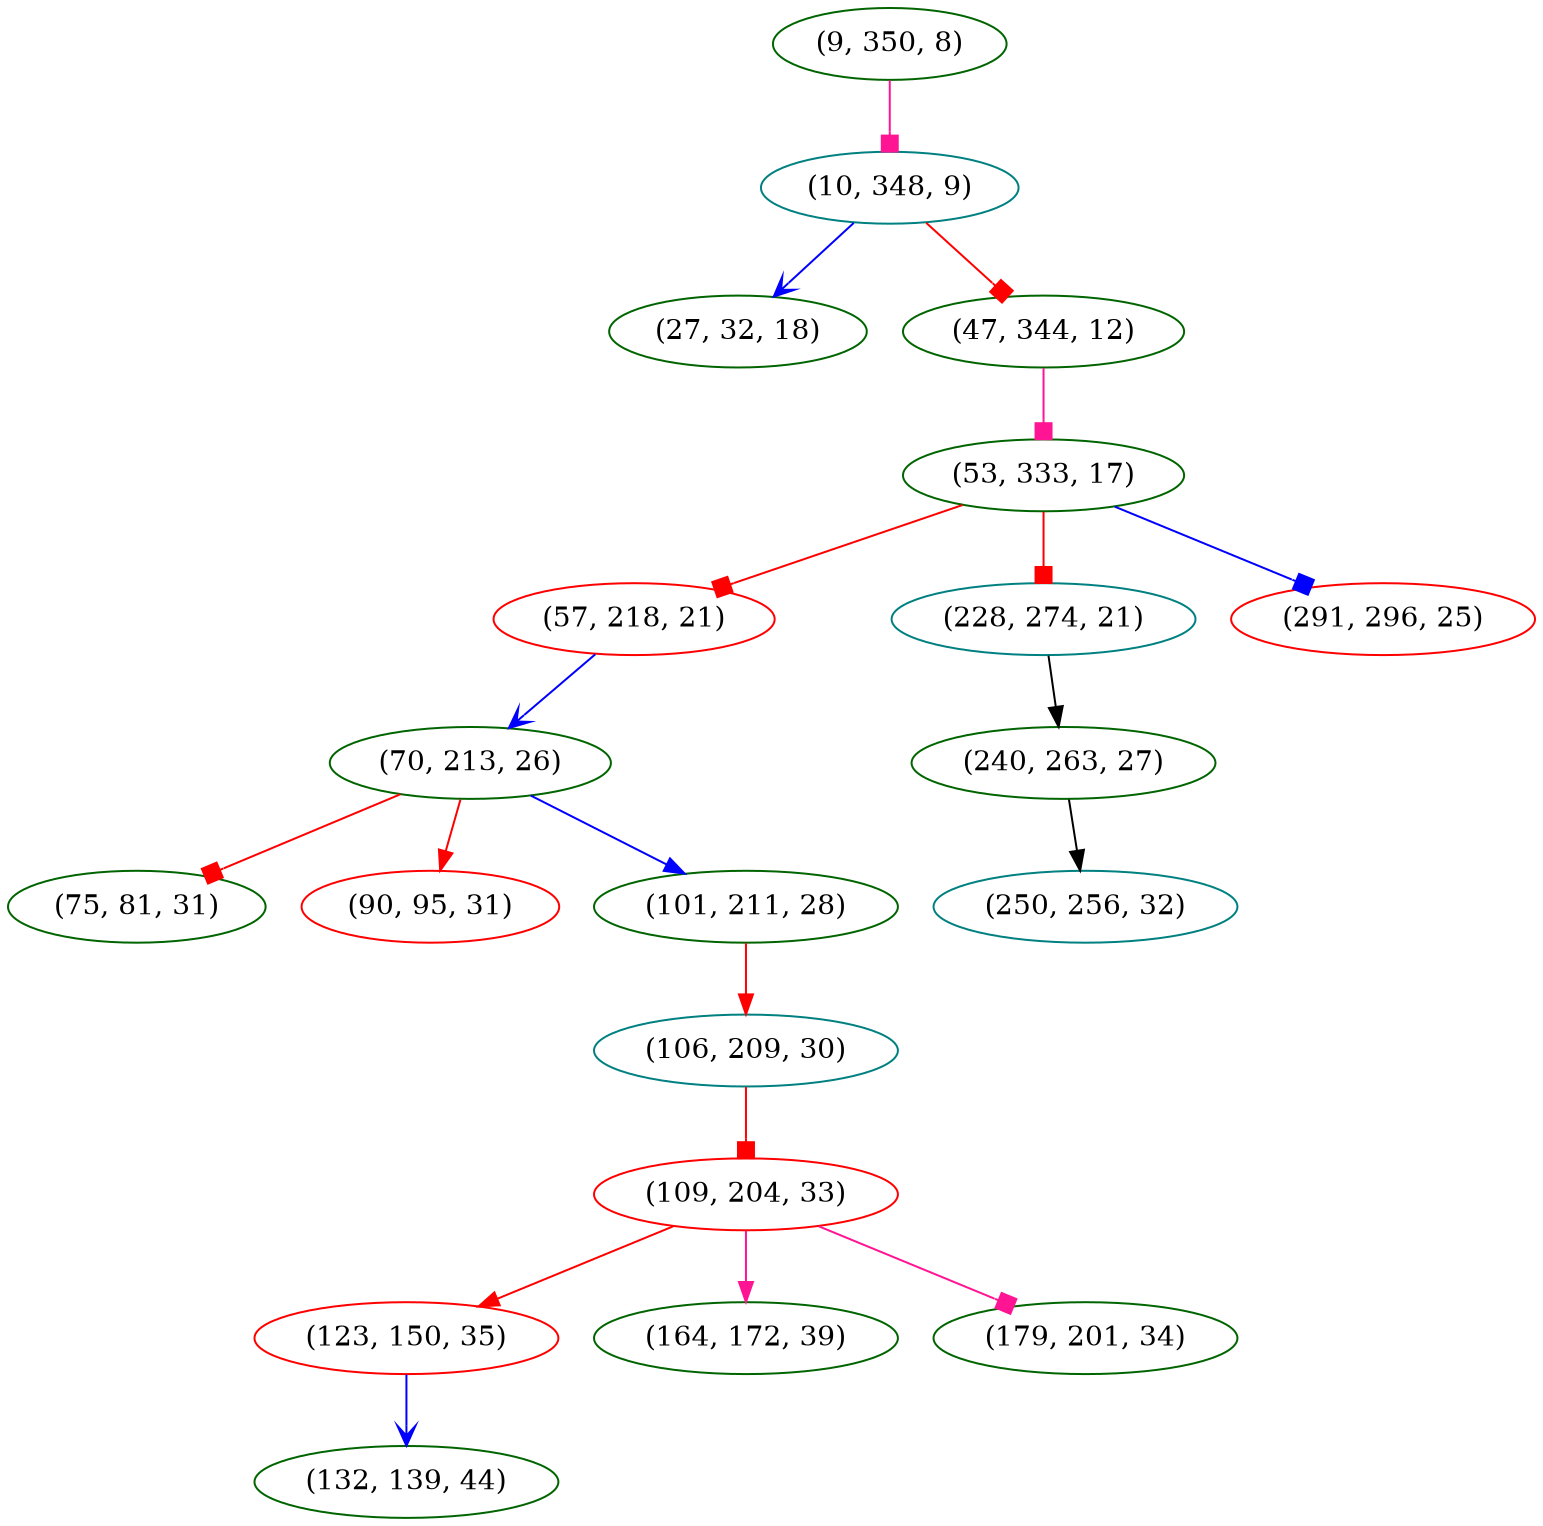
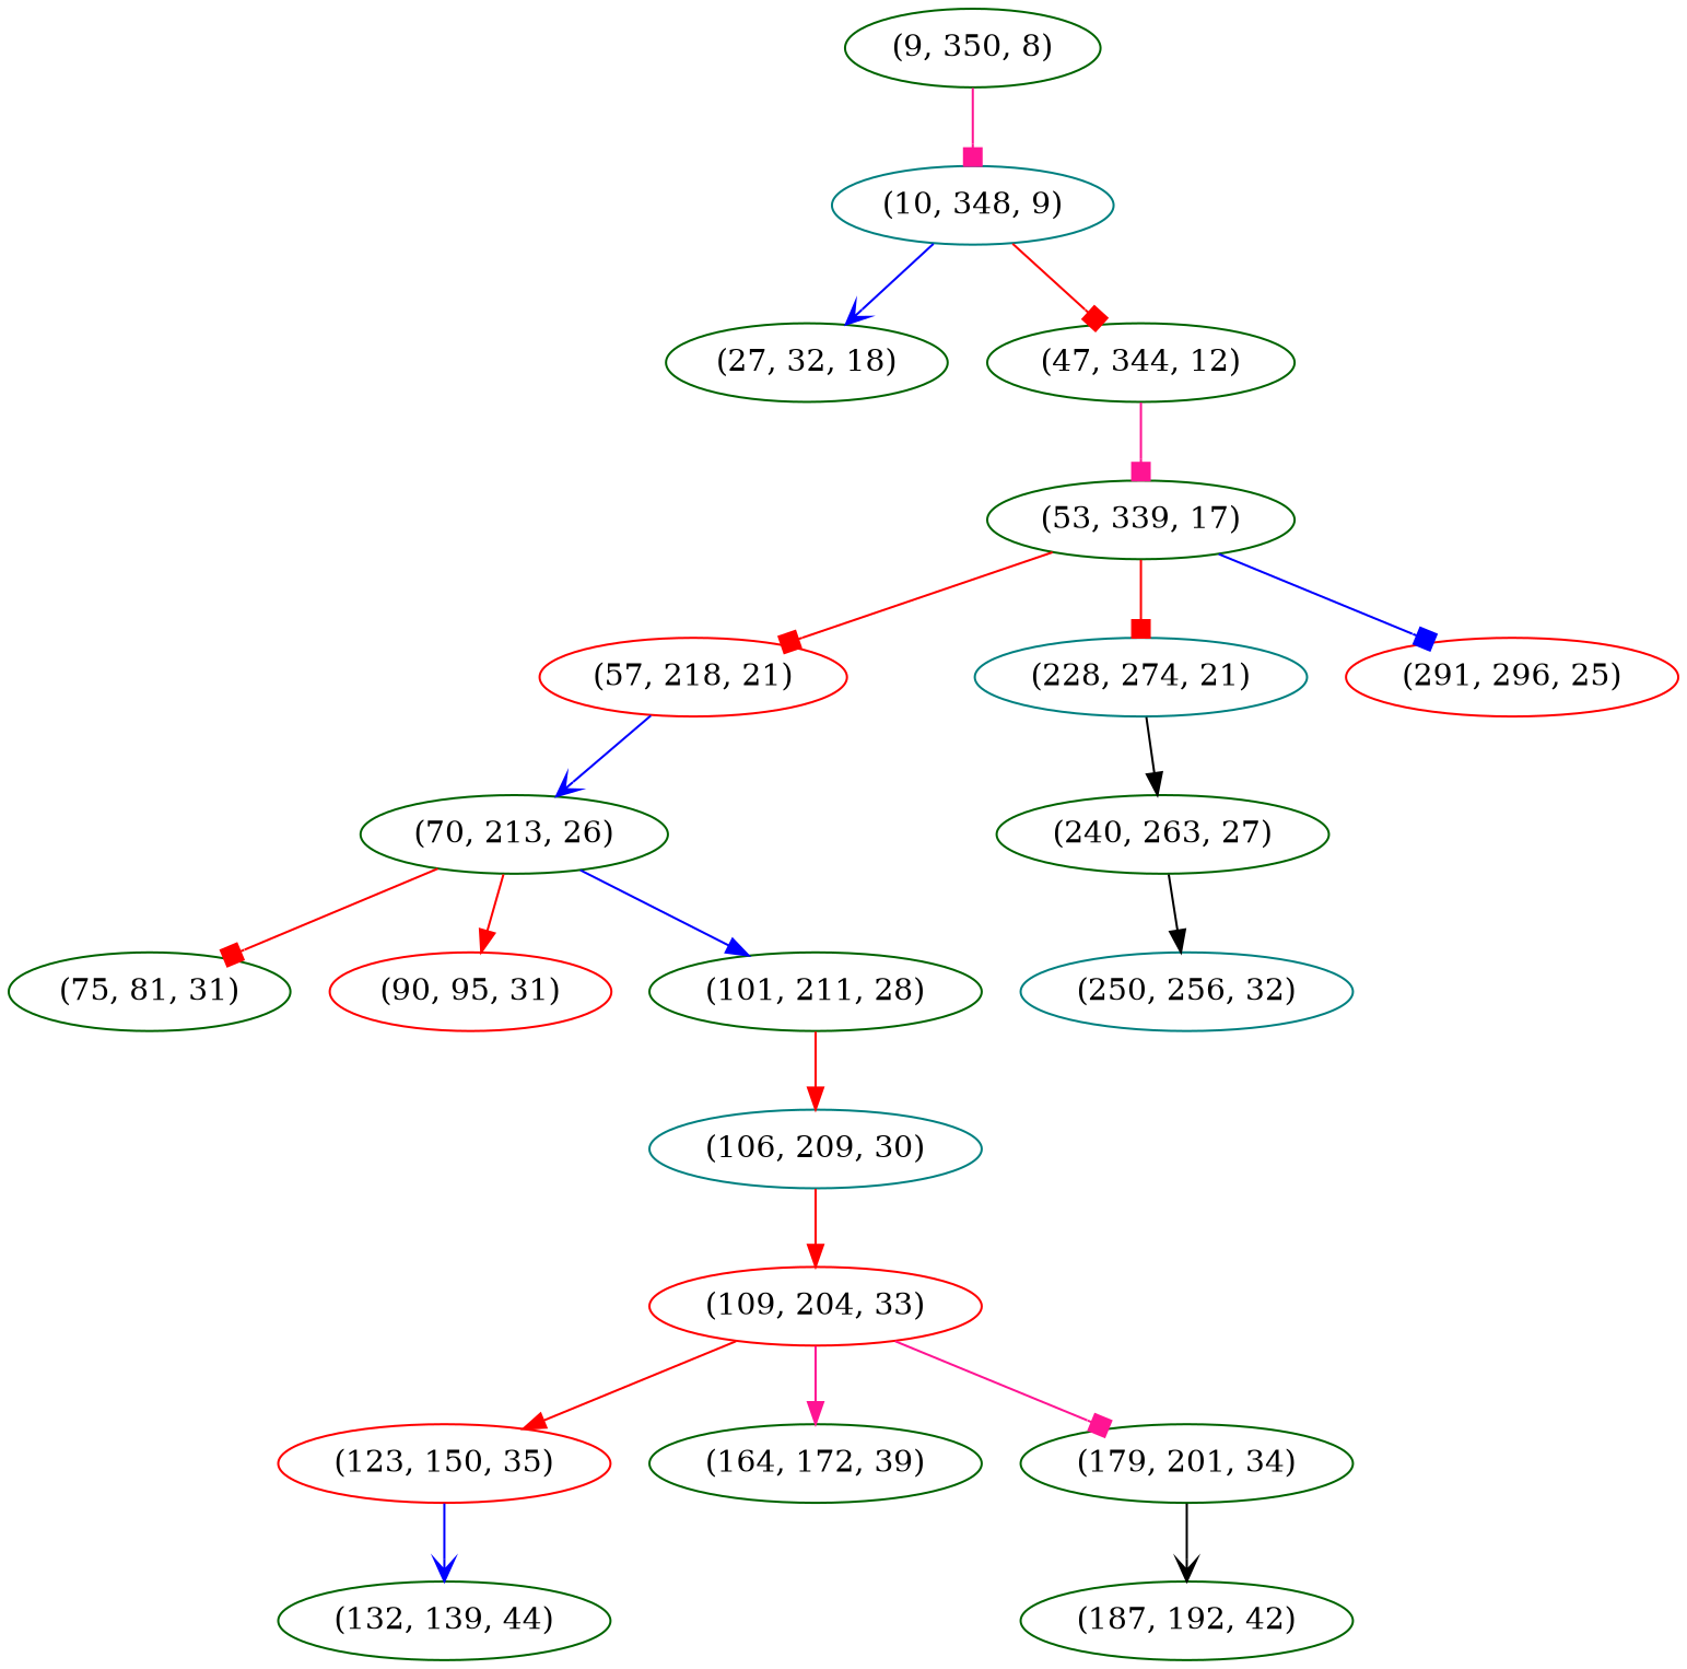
  digraph {
    node [color=darkgreen]
    edge [arrowhead=box color=red]
    "(10, 348, 9)" [color=teal]
    "(9, 350, 8)"
    "(27, 32, 18)"
    "(47, 344, 12)"
-   "(53, 339, 17)" [label="(53, 333, 17)"]
+   "(53, 339, 17)"
    "(57, 218, 21)" [color=red]
    "(228, 274, 21)" [color=teal]
    "(291, 296, 25)" [color=red]
    "(70, 213, 26)"
    "(240, 263, 27)"
    "(75, 81, 31)"
    "(90, 95, 31)" [color=red]
    "(101, 211, 28)"
    "(106, 209, 30)" [color=teal]
    "(109, 204, 33)" [color=red]
    "(123, 150, 35)" [color=red]
    "(164, 172, 39)"
    "(179, 201, 34)"
    "(132, 139, 44)"
+   "(187, 192, 42)"
    "(250, 256, 32)" [color=teal]
    "(10, 348, 9)" -> "(27, 32, 18)" [arrowhead=vee color=blue]
    "(10, 348, 9)" -> "(47, 344, 12)"
    "(9, 350, 8)" -> "(10, 348, 9)" [color=deeppink]
    "(47, 344, 12)" -> "(53, 339, 17)" [color=deeppink]
    "(53, 339, 17)" -> "(57, 218, 21)"
    "(53, 339, 17)" -> "(228, 274, 21)"
    "(53, 339, 17)" -> "(291, 296, 25)" [color=blue]
    "(57, 218, 21)" -> "(70, 213, 26)" [arrowhead=vee color=blue]
    "(228, 274, 21)" -> "(240, 263, 27)" [arrowhead=normal color=black]
    "(70, 213, 26)" -> "(75, 81, 31)"
    "(70, 213, 26)" -> "(90, 95, 31)" [arrowhead=normal]
    "(70, 213, 26)" -> "(101, 211, 28)" [arrowhead=normal color=blue]
    "(240, 263, 27)" -> "(250, 256, 32)" [arrowhead=normal color=black]
    "(101, 211, 28)" -> "(106, 209, 30)" [arrowhead=normal]
-   "(106, 209, 30)" -> "(109, 204, 33)"
+   "(106, 209, 30)" -> "(109, 204, 33)" [arrowhead=normal]
    "(109, 204, 33)" -> "(123, 150, 35)" [arrowhead=normal]
    "(109, 204, 33)" -> "(164, 172, 39)" [arrowhead=normal color=deeppink]
    "(109, 204, 33)" -> "(179, 201, 34)" [color=deeppink]
    "(123, 150, 35)" -> "(132, 139, 44)" [arrowhead=vee color=blue]
+   "(179, 201, 34)" -> "(187, 192, 42)" [arrowhead=vee color=black]
  }
